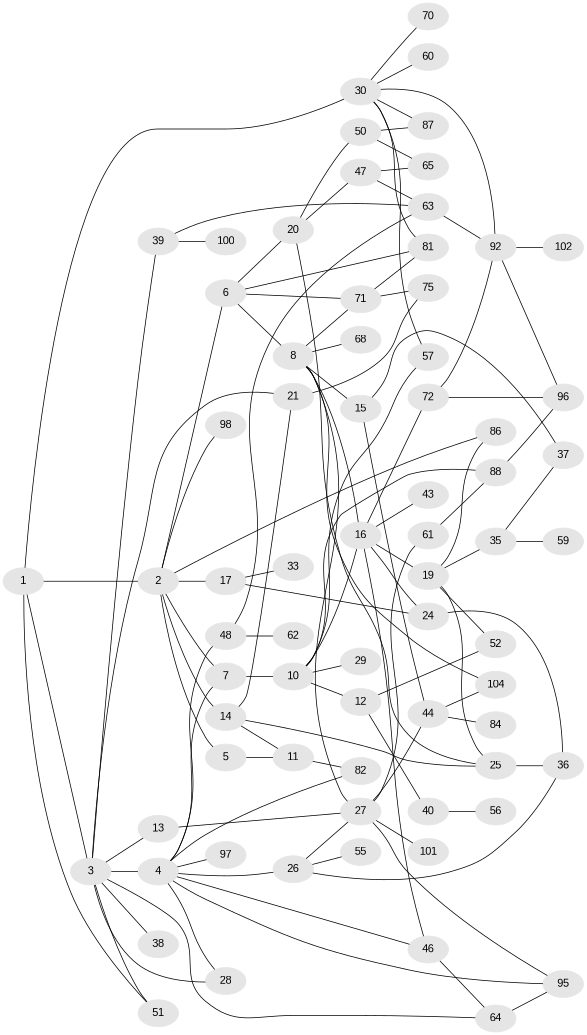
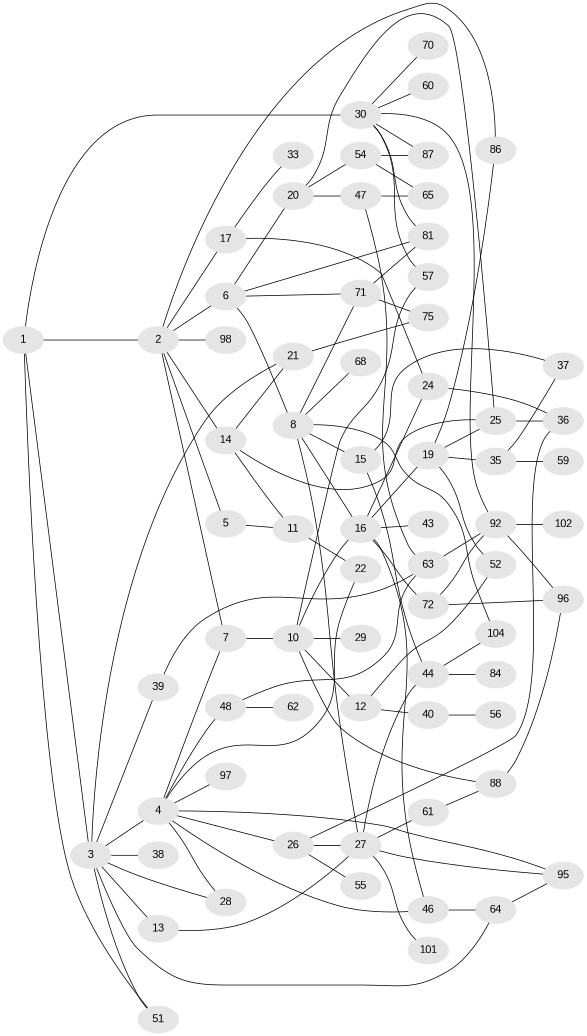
  graph {
    fontname="Liberation Sans"
    rankdir=LR
    node [color=gray90 fontname="Liberation Sans" style=filled]
    edge [fontname="Liberation Sans"]
    2 [super="+66"]
    5
    6 [super="+99"]
    7
    14 [super="+49"]
    17 [super="+53"]
    86
    98
    1
    3 [super="+9"]
    30 [super="+42"]
    51 [super="+69"]
    4 [super="+77"]
    13
    21 [super="+91"]
    28
    38
    39 [super="+80"]
    64
    81 [super="+85"]
    57
    60 [super="+79"]
    70
    87
    92 [super="+103"]
    11
    8 [super="+67"]
    20
    71 [super="+90"]
    10 [super="+32"]
    25
    24
    33
    26 [super="+94"]
    46 [super="+82"]
    48
    95
    97
-   22 [label=82]
+   22
    27 [super="+31"]
    75
    63
-   100
    12 [super="+23"]
    40 [super="+76"]
    52
    36 [super="+83"]
    55
    62
    15 [super="+18"]
    16 [super="+41"]
    68
    104
    47 [super="+58"]
-   50 [super="+74"]
+   50 [super="+74" label=54]
    29
    88
    37
    44 [super="+93"]
    19 [super="+73"]
    43
    72
    61 [super="+78"]
    101
    96
    56 [super="+89"]
    84
    35 [super="+54"]
    59
    65
    102
    2 -- 5
    2 -- 6
    2 -- 7
    2 -- 14
    2 -- 17
    2 -- 86
    2 -- 98
    5 -- 11
    6 -- 81
    6 -- 8
    6 -- 20
    6 -- 71
    7 -- 10
    14 -- 21
    14 -- 11
    14 -- 25
    17 -- 24
    17 -- 33
    1 -- 2
    1 -- 3
    1 -- 30 [weight=2]
    1 -- 51
    3 -- 51
    3 -- 4
    3 -- 13
    3 -- 21
    3 -- 28
    3 -- 38
    3 -- 39
    3 -- 64
    30 -- 81
    30 -- 57
    30 -- 60
    30 -- 70
    30 -- 87
    30 -- 92
    4 -- 7
    4 -- 28
    4 -- 26
    4 -- 46
    4 -- 48
    4 -- 95
    4 -- 97
    4 -- 22
    13 -- 27
    21 -- 75 [weight=2]
    39 -- 63
-   39 -- 100
    64 -- 95
    92 -- 96
    92 -- 102
    11 -- 22
    8 -- 71
    8 -- 27
    8 -- 15
    8 -- 16
    8 -- 68
    8 -- 104
    20 -- 25
    20 -- 47
    20 -- 50
    71 -- 81
    71 -- 75
    10 -- 57
    10 -- 12
    10 -- 16
    10 -- 29
    10 -- 88
    25 -- 36
    24 -- 36
    26 -- 27
    26 -- 36
    26 -- 55
    46 -- 64
    48 -- 63
    48 -- 62
    27 -- 95
    27 -- 44
    27 -- 61
    27 -- 101
    63 -- 92
    12 -- 40
    12 -- 52
    40 -- 56
    15 -- 37
    15 -- 44
    16 -- 24
    16 -- 46
    16 -- 19
    16 -- 43
    16 -- 72
    47 -- 63
    47 -- 65
    50 -- 87
    50 -- 65
    88 -- 96
    44 -- 104
    44 -- 84
    19 -- 86
    19 -- 25
    19 -- 52
    19 -- 35
    72 -- 92
    72 -- 96
    61 -- 88
    35 -- 37
    35 -- 59
  }
